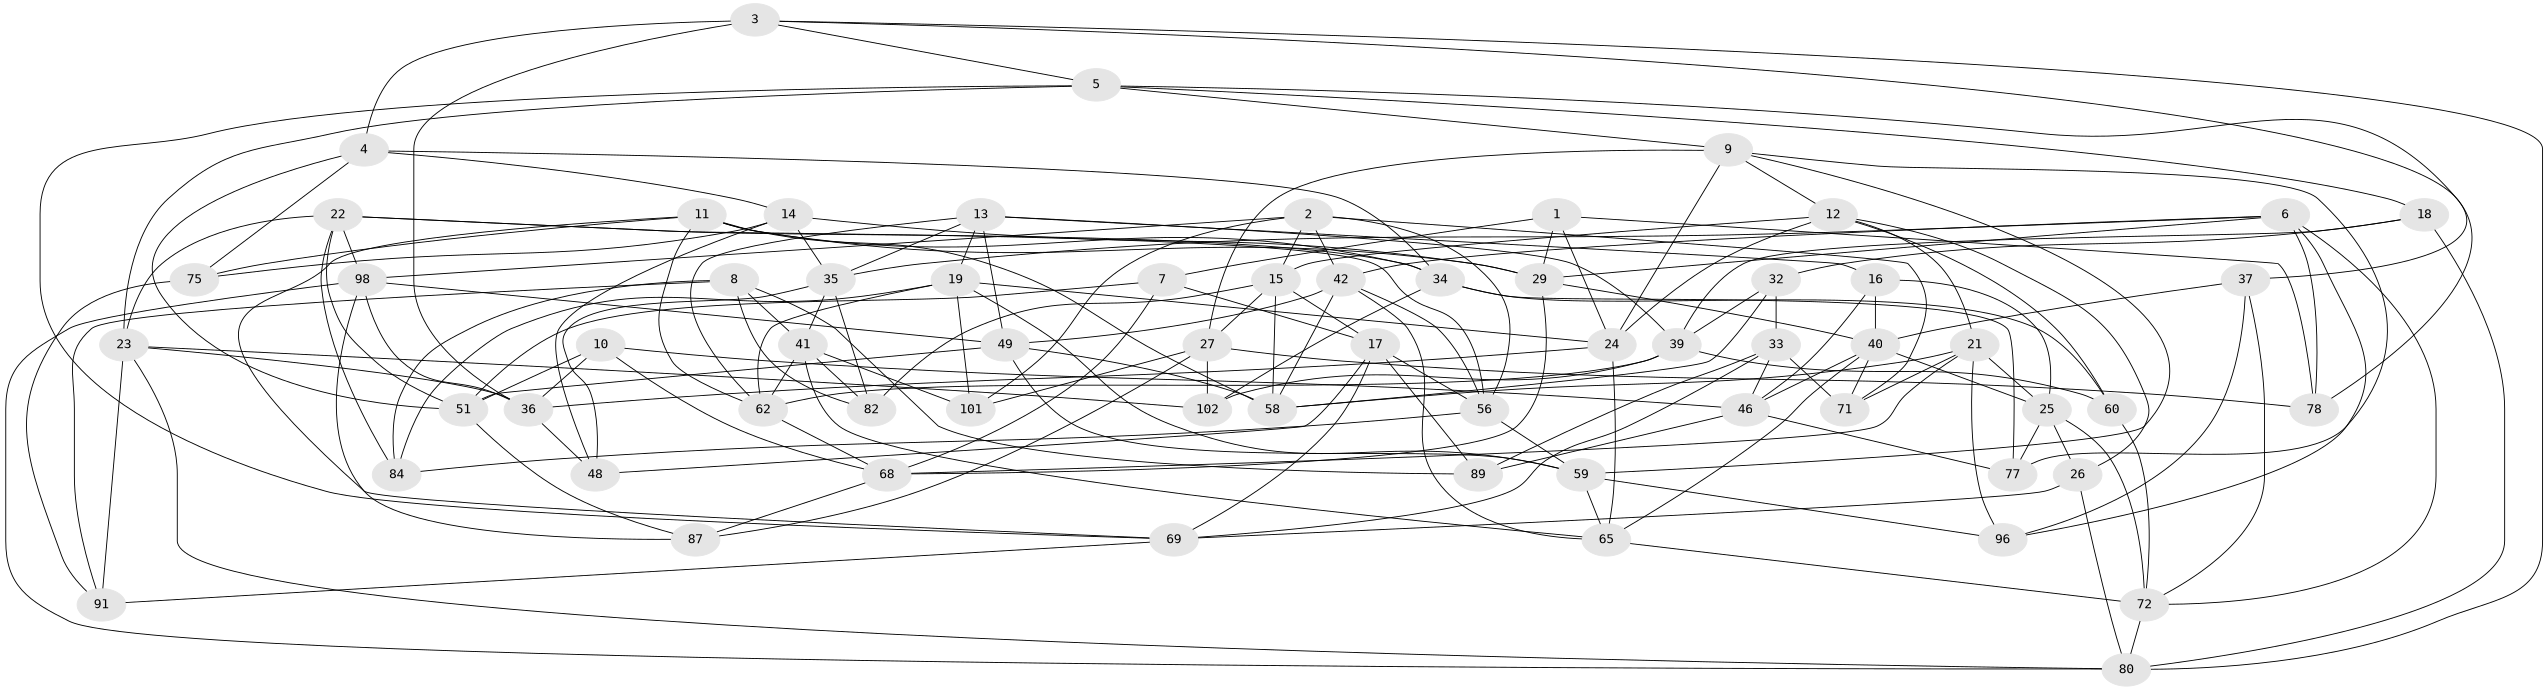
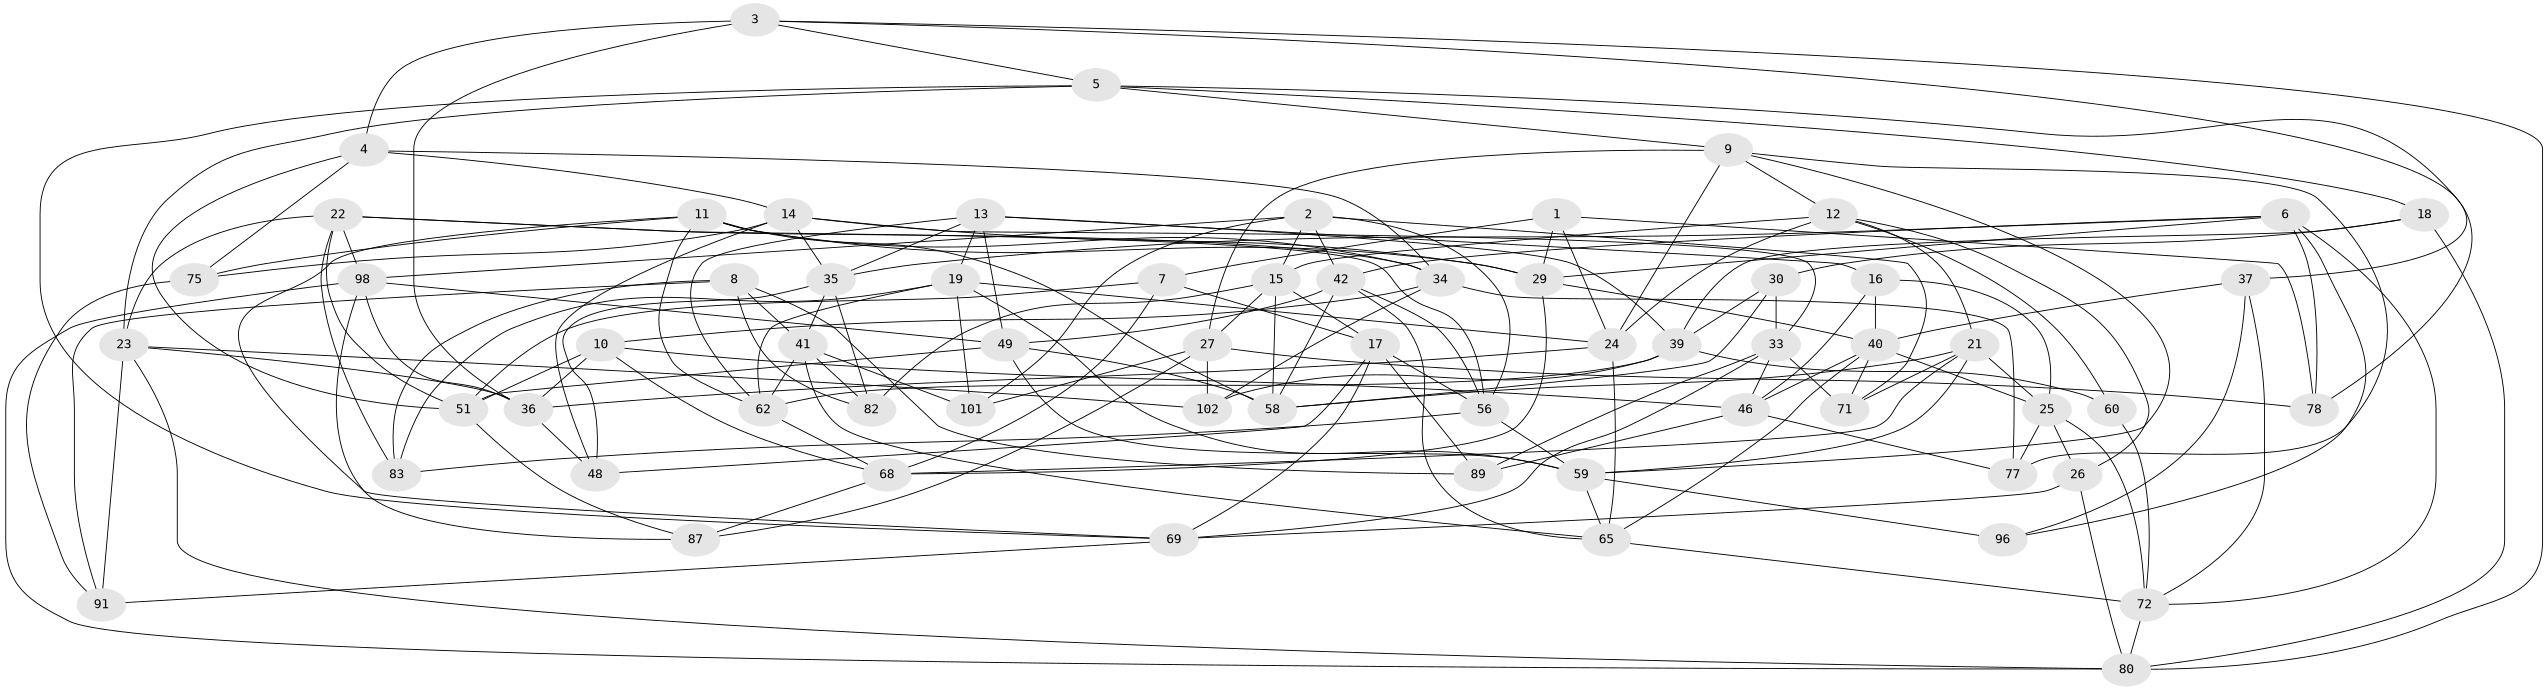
  graph {
    fontname="DejaVu Sans Mono"
    node [color=gray90 fontname="DejaVu Sans Mono" style=filled]
    edge [fontname="DejaVu Sans Mono"]
    1
    7
    24 [super="+79"]
    29 [super="+41"]
    78
    51 [super="+100"]
    17 [super="+63"]
    68 [super="+73"]
    36 [super="+67"]
    65 [super="+76"]
    40 [super="+54"]
    2 [super="+95"]
    15 [super="+20"]
    n14 [label=98 super="+47"]
    42 [super="+45"]
    56 [super="+86"]
    71
    101
    82
    27 [super="+55"]
    58 [super="+93"]
    80 [super="+105"]
    49 [super="+97"]
    87
-   83 [label=84]
+   83
    59 [super="+74"]
    3 [super="+52"]
    4 [super="+57"]
    5 [super="+92"]
    37
    14 [super="+85"]
    34 [super="+103"]
    75
    9 [super="+44"]
    18
    23 [super="+98"]
    69 [super="+104"]
    48
    72 [super="+88"]
    96
    35 [super="+43"]
    33 [super="+53"]
    77
    60
    102
    91
    12 [super="+30"]
    39 [super="+70"]
-   32
+   32 [label=30]
    6 [super="+38"]
    n51 [label=41 super="+94"]
    89
    8 [super="+31"]
    25 [super="+50"]
    26
    62 [super="+106"]
    21 [super="+64"]
    10
    46 [super="+66"]
    11 [super="+99"]
    13 [super="+81"]
    16
    19 [super="+84"]
    22 [super="+90"]
    1 -- 7
    1 -- 24
    1 -- 29
    1 -- 78
    7 -- 51
    7 -- 17
    7 -- 68
    24 -- 36
    24 -- 65
    29 -- 68
    29 -- 40
    51 -- 87
    17 -- 56
    17 -- 69
    17 -- 48
    17 -- 89
    68 -- 87
    36 -- 48
    65 -- 72
    40 -- 65
    40 -- 71
    40 -- 25
    40 -- 46
    2 -- 15
    2 -- n14
    2 -- 42
    2 -- 56
    2 -- 71
    2 -- 101
    15 -- 17
    15 -- 82
    15 -- 27
    15 -- 58
    n14 -- 36
    n14 -- 80
    n14 -- 49
    n14 -- 87
    42 -- 65
    42 -- 56
    42 -- 58
    42 -- 49
    56 -- 83
    56 -- 59
    27 -- 78
    27 -- 101
    27 -- 87
    27 -- 102
    49 -- 51
    49 -- 58
    49 -- 59
    59 -- 65
    59 -- 96
    3 -- 36
    3 -- 80
    3 -- 4 [weight=2]
    3 -- 5
    3 -- 37
    4 -- 51
    4 -- 14
    4 -- 34
    4 -- 75
    5 -- 78
    5 -- 9
    5 -- 18
    5 -- 23
    5 -- 69
    37 -- 40
    37 -- 72
    37 -- 96
    14 -- 29
    14 -- 75
    14 -- 48
    14 -- 35
+   14 -- 33
    34 -- 77
-   34 -- 60
+   34 -- 10
    34 -- 102
    75 -- 91
    9 -- 24
    9 -- 27
    9 -- 59
    9 -- 77
    9 -- 12
    18 -- 80
    18 -- 39
    18 -- 32
    23 -- 36
    23 -- 80
    23 -- 102
    23 -- 91
    69 -- 91
    72 -- 80
    35 -- 82
    35 -- 48
    35 -- n51
    33 -- 71
    33 -- 69
    33 -- 89
    33 -- 46
    60 -- 72
    12 -- 24
    12 -- 15
    12 -- 60
    12 -- 26
    12 -- 21
    39 -- 60
    39 -- 102
    39 -- 62
    32 -- 58
    32 -- 33
    32 -- 39
    6 -- 29
    6 -- 78
    6 -- 42
    6 -- 72
    6 -- 96
    6 -- 35
    n51 -- 65
    n51 -- 101
    n51 -- 82
    n51 -- 62
    8 -- 82
    8 -- 83
    8 -- 91
    8 -- n51
    8 -- 89
    25 -- 72
    25 -- 77
    25 -- 26
    26 -- 80
    26 -- 69
    62 -- 68
    21 -- 68
    21 -- 71
    21 -- 58
-   21 -- 96
+   21 -- 59
    21 -- 25
    10 -- 51
    10 -- 68
    10 -- 36
    10 -- 46
    46 -- 77
    46 -- 89
    11 -- 29
    11 -- 58
    11 -- 34
    11 -- 75
    11 -- 69
    11 -- 62
    13 -- 49
    13 -- 35
    13 -- 39
    13 -- 62
    13 -- 16
    13 -- 19
    16 -- 40
    16 -- 25
    16 -- 46
    19 -- 24
    19 -- 101
    19 -- 83
    19 -- 59
    19 -- 62
    22 -- 51
    22 -- n14
    22 -- 56
    22 -- 83
    22 -- 34
    22 -- 23
  }
